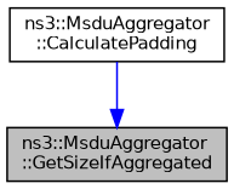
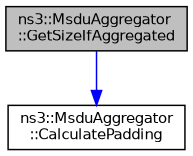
  digraph {
    rankdir=TB
    node [color=black fontname=Helvetica fontsize=10 shape=record style=filled]
    n1 [fillcolor=grey75 fontcolor=black height=0.2 label="ns3::MsduAggregator\l::GetSizeIfAggregated" width=0.4]
    n2 [fillcolor=white height=0.2 label="ns3::MsduAggregator\l::CalculatePadding" width=0.4]
-   n2 -> n1 [color=blue fontname=Helvetica fontsize=10 labelfontname=Helvetica labelfontsize=10 style=solid]
+   n1 -> n2 [color=blue fontname=Helvetica fontsize=10 labelfontname=Helvetica labelfontsize=10 style=solid]
  }
